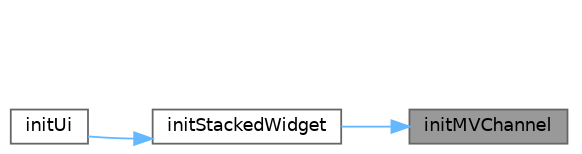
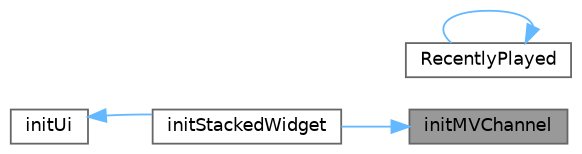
  digraph {
    rankdir=RL
    node [color=grey40 fillcolor=white fontname=Helvetica fontsize=10 shape=box style=filled]
    edge [color=steelblue1 dir=back fontname=Helvetica fontsize=10 labelfontname=Helvetica labelfontsize=10 style=solid]
    n1 [color=gray40 fillcolor=grey60 fontcolor=black height=0.2 label=initMVChannel width=0.4]
    n2 [height=0.2 label=initStackedWidget width=0.4]
    n3 [height=0.2 label=initUi width=0.4]
+   n4 [height=0.2 label=RecentlyPlayed width=0.4]
    n1 -> n2
-   n2 -> n3
+   n3 -> n2
+   n4 -> n4
  }
